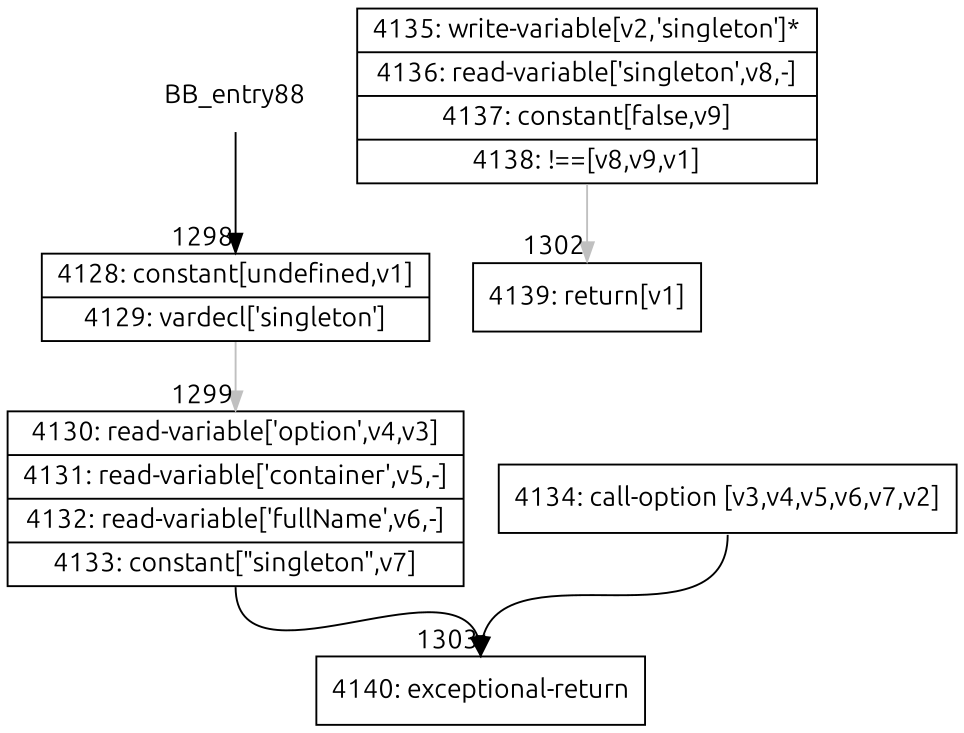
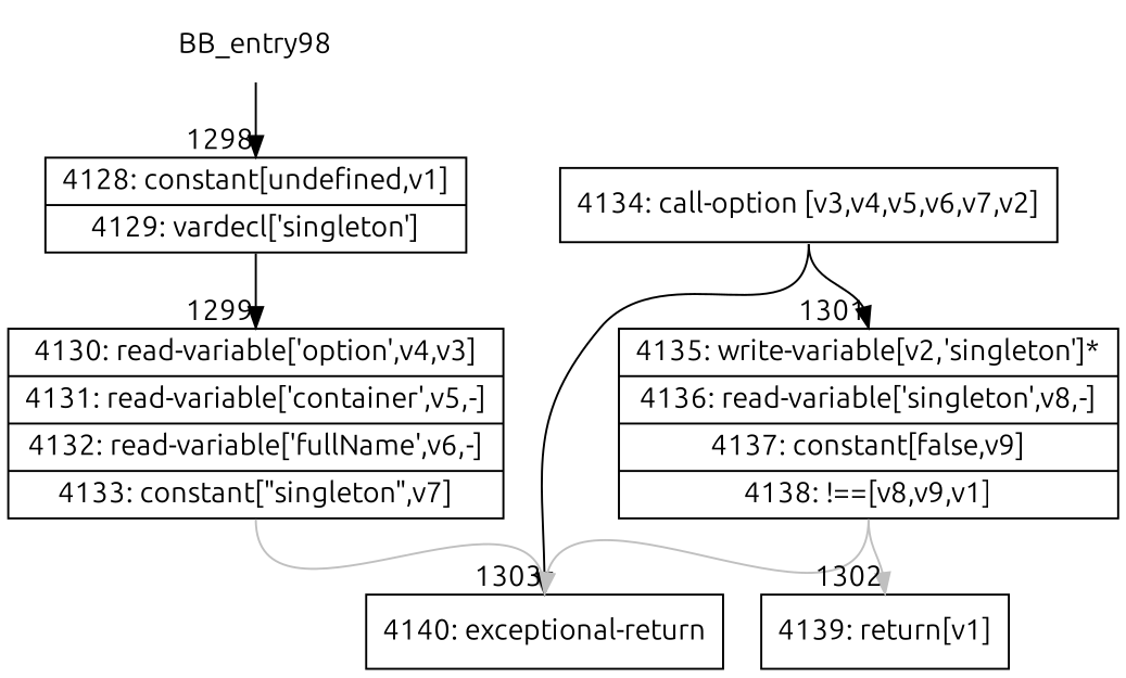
  digraph {
    fontname=Ubuntu
    rankdir=TD
    node [fontname=Ubuntu shape=record]
    edge [fontname=Ubuntu headport=n tailport=s]
-   BB_entry98 [shape=none label=BB_entry88]
+   BB_entry98 [shape=none]
    n2 [label="{4128: constant[undefined,v1]|4129: vardecl['singleton']}"]
    n3 [label="{4130: read-variable['option',v4,v3]|4131: read-variable['container',v5,-]|4132: read-variable['fullName',v6,-]|4133: constant[\"singleton\",v7]}"]
    n4 [label="{4140: exceptional-return}"]
    n5 [label="{4134: call-option [v3,v4,v5,v6,v7,v2]}"]
    n6 [label="{4135: write-variable[v2,'singleton']*|4136: read-variable['singleton',v8,-]|4137: constant[false,v9]|4138: !==[v8,v9,v1]}"]
    n7 [label="{4139: return[v1]}"]
    BB_entry98 -> n2 [headlabel="    1298"]
-   n2 -> n3 [headlabel="      1299" color=gray]
-   n3 -> n4 [color=black headlabel="      1303"]
+   n2 -> n3 [headlabel="      1299"]
+   n3 -> n4 [color=gray headlabel="      1303"]
    n5 -> n4 [color=black]
+   n5 -> n6 [headlabel="      1301"]
+   n6 -> n4 [color=gray]
    n6 -> n7 [color=gray headlabel="      1302"]
  }
